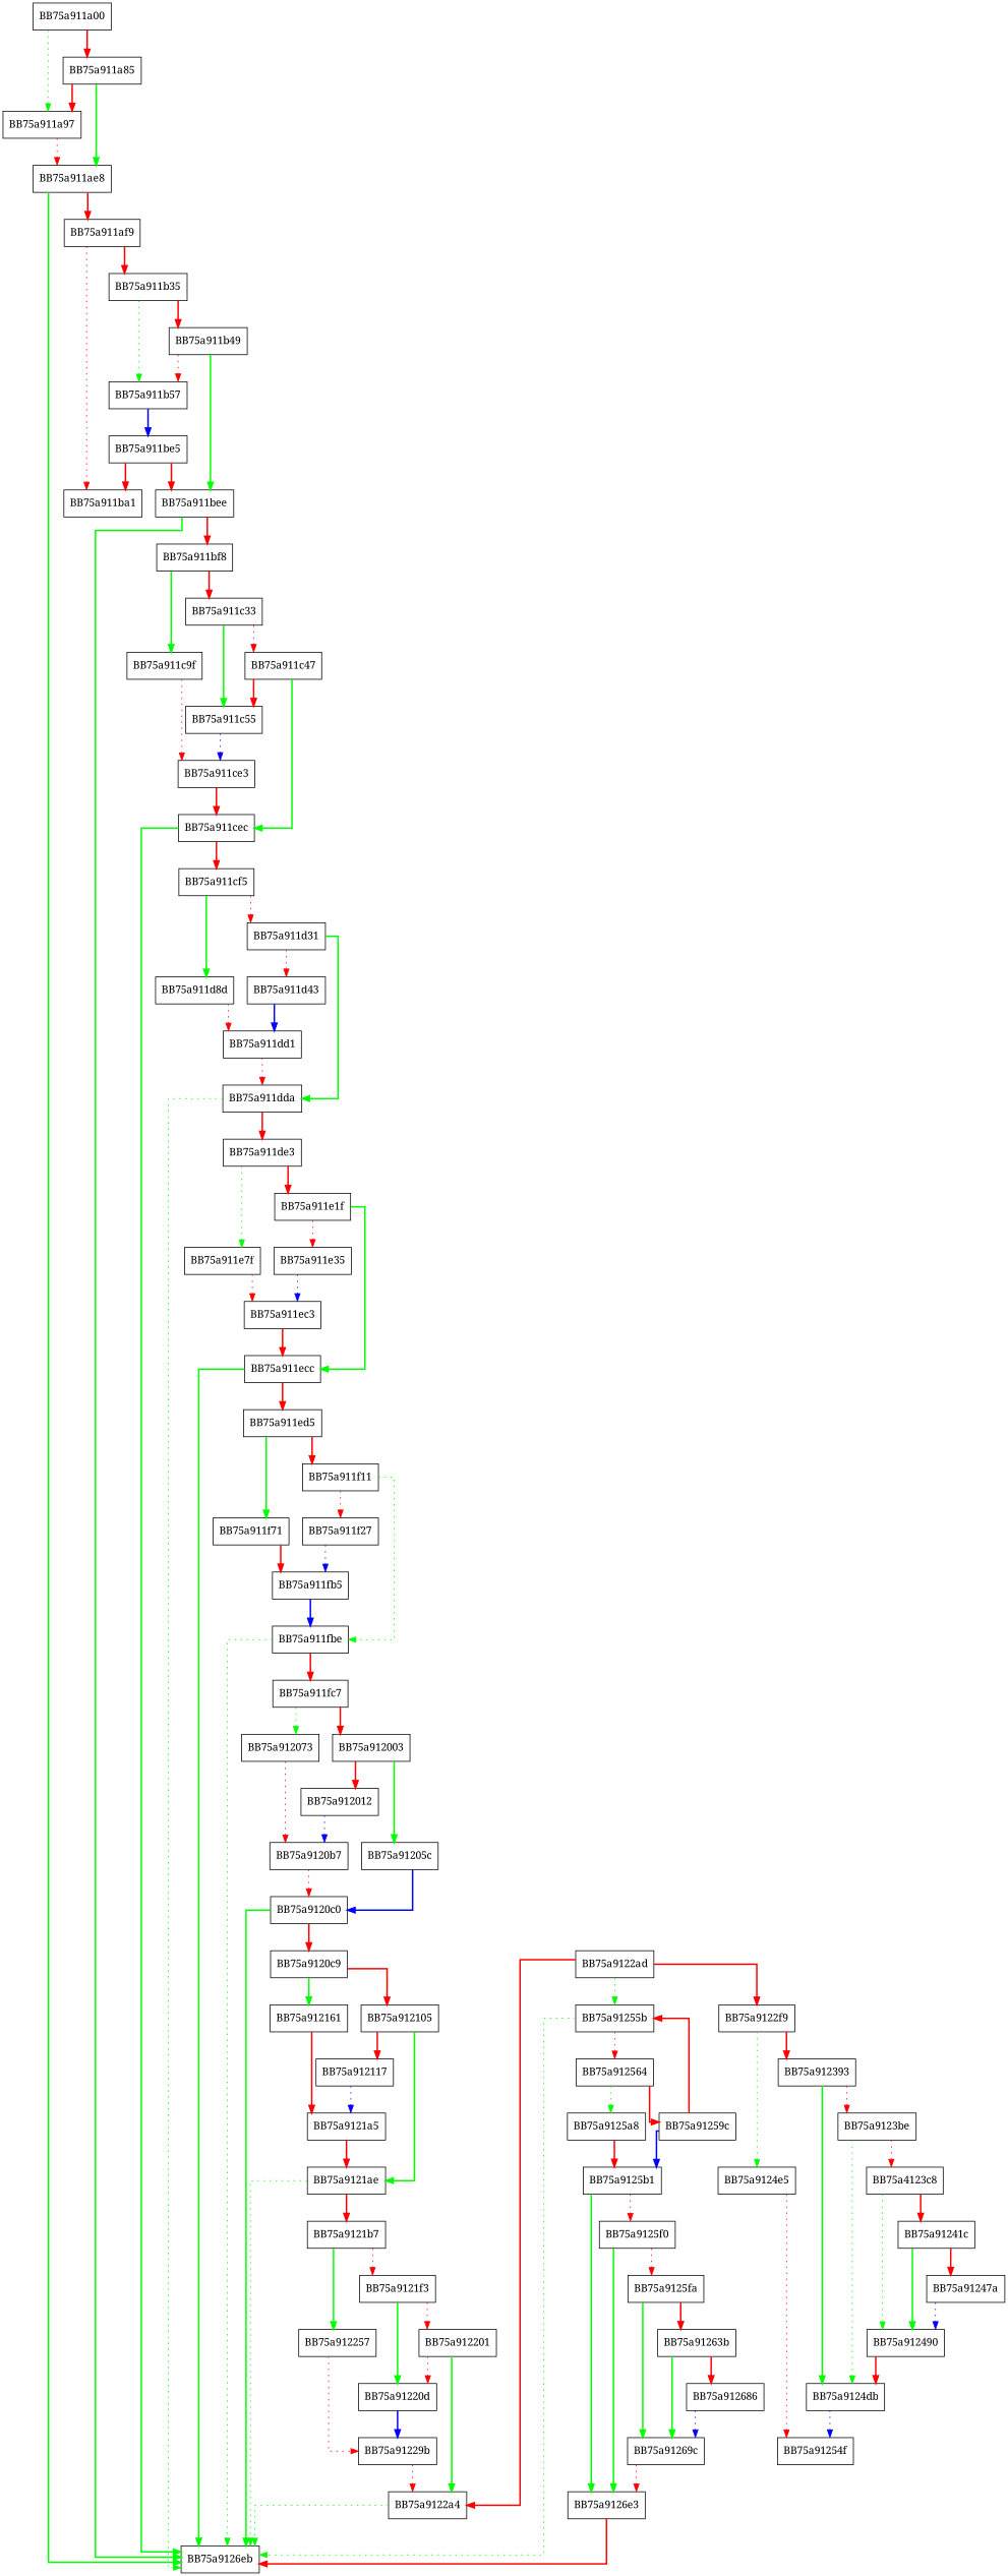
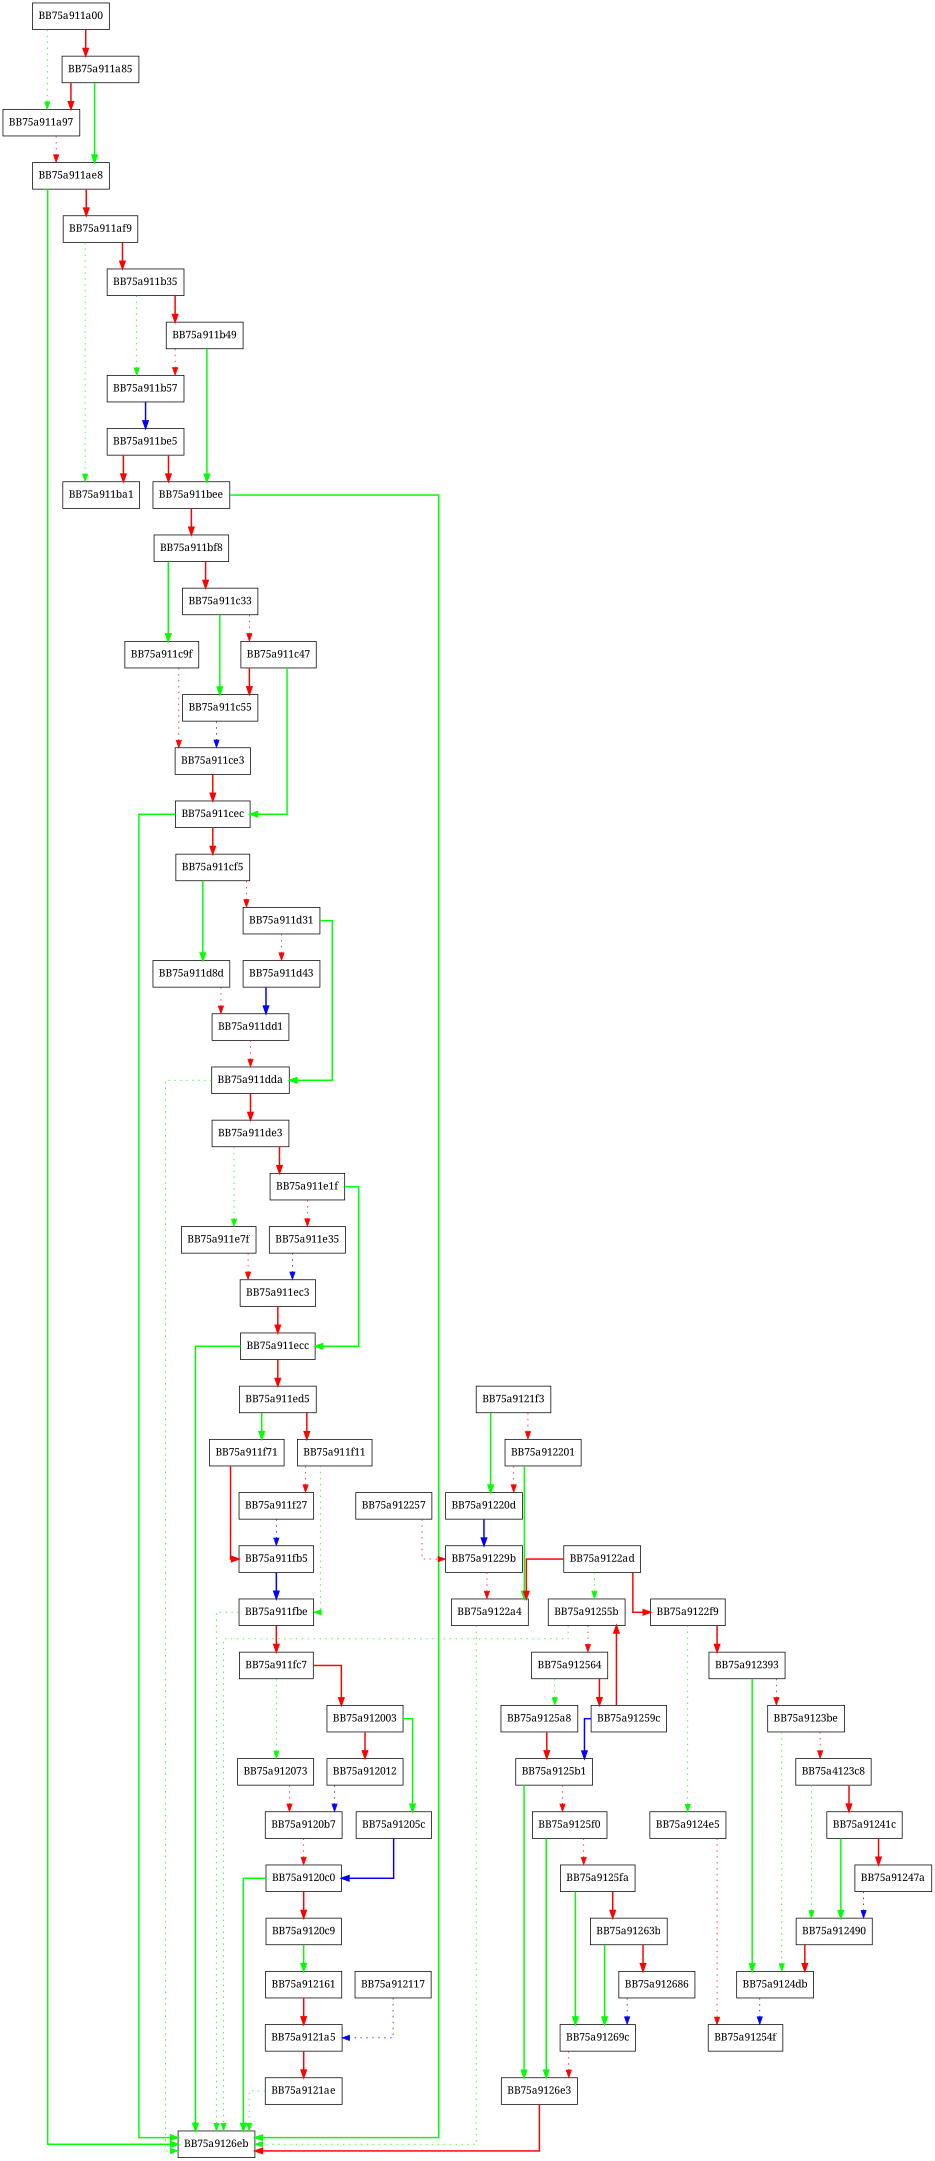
  digraph {
    fontname="Noto Serif"
    splines=ortho
    node [fontname="Noto Serif" shape=box]
    edge [color=red fontname="Noto Serif" style=bold]
    BB75a911a00
    BB75a911a97
    BB75a911a85
    BB75a911ae8
    BB75a9126eb
    BB75a911af9
    BB75a911ba1
    BB75a911b35
    BB75a911b57
    BB75a911b49
    BB75a911be5
    BB75a911bee
    n13 [label=BB75a911bf8]
    BB75a911c9f
    BB75a911c33
    BB75a911ce3
    BB75a911c55
    BB75a911c47
    BB75a911cec
    BB75a911cf5
    BB75a911d8d
    BB75a911d31
    BB75a911dd1
    BB75a911dda
    BB75a911d43
    BB75a911de3
    BB75a911e7f
    BB75a911e1f
    BB75a911ec3
    BB75a911ecc
    BB75a911e35
    BB75a911ed5
    BB75a911f71
    BB75a911f11
    BB75a911fb5
    BB75a911fbe
    BB75a911f27
    BB75a911fc7
    BB75a912073
    BB75a912003
    BB75a9120b7
    BB75a91205c
    BB75a912012
    BB75a9120c0
    BB75a9120c9
    BB75a912161
-   BB75a912105
    BB75a9121a5
    BB75a9121ae
    BB75a912117
-   BB75a9121b7
    BB75a912257
    BB75a9121f3
    BB75a91229b
    BB75a91220d
    BB75a912201
    BB75a9122a4
    BB75a9122ad
    BB75a91255b
    BB75a9122f9
    BB75a912564
    BB75a9124e5
    BB75a912393
    BB75a9125a8
    BB75a91259c
    BB75a91254f
    BB75a9124db
    BB75a9123be
    n69 [label=BB75a4123c8]
    BB75a912490
    BB75a91241c
    BB75a91247a
    BB75a9125b1
    BB75a9126e3
    BB75a9125f0
    BB75a9125fa
    BB75a91269c
    BB75a91263b
    BB75a912686
    BB75a911a00 -> BB75a911a97 [color=green style=dotted]
    BB75a911a00 -> BB75a911a85
    BB75a911a97 -> BB75a911ae8 [style=dotted]
    BB75a911a85 -> BB75a911a97
    BB75a911a85 -> BB75a911ae8 [color=green]
    BB75a911ae8 -> BB75a9126eb [color=green]
    BB75a911ae8 -> BB75a911af9
-   BB75a911af9 -> BB75a911ba1 [style=dotted]
+   BB75a911af9 -> BB75a911ba1 [color=green style=dotted]
    BB75a911af9 -> BB75a911b35
    BB75a911b35 -> BB75a911b57 [color=green style=dotted]
    BB75a911b35 -> BB75a911b49
    BB75a911b57 -> BB75a911be5 [color=blue]
    BB75a911b49 -> BB75a911b57 [style=dotted]
    BB75a911b49 -> BB75a911bee [color=green]
    BB75a911be5 -> BB75a911ba1
    BB75a911be5 -> BB75a911bee
    BB75a911bee -> BB75a9126eb [color=green]
    BB75a911bee -> n13
    n13 -> BB75a911c9f [color=green]
    n13 -> BB75a911c33
    BB75a911c9f -> BB75a911ce3 [style=dotted]
    BB75a911c33 -> BB75a911c55 [color=green]
    BB75a911c33 -> BB75a911c47 [style=dotted]
    BB75a911ce3 -> BB75a911cec
    BB75a911c55 -> BB75a911ce3 [color=blue style=dotted]
    BB75a911c47 -> BB75a911c55
    BB75a911c47 -> BB75a911cec [color=green]
    BB75a911cec -> BB75a9126eb [color=green]
    BB75a911cec -> BB75a911cf5
    BB75a911cf5 -> BB75a911d8d [color=green]
    BB75a911cf5 -> BB75a911d31 [style=dotted]
    BB75a911d8d -> BB75a911dd1 [style=dotted]
    BB75a911d31 -> BB75a911dda [color=green]
    BB75a911d31 -> BB75a911d43 [style=dotted]
    BB75a911dd1 -> BB75a911dda [style=dotted]
    BB75a911dda -> BB75a9126eb [color=green style=dotted]
    BB75a911dda -> BB75a911de3
    BB75a911d43 -> BB75a911dd1 [color=blue]
    BB75a911de3 -> BB75a911e7f [color=green style=dotted]
    BB75a911de3 -> BB75a911e1f
    BB75a911e7f -> BB75a911ec3 [style=dotted]
    BB75a911e1f -> BB75a911ecc [color=green]
    BB75a911e1f -> BB75a911e35 [style=dotted]
    BB75a911ec3 -> BB75a911ecc
    BB75a911ecc -> BB75a9126eb [color=green]
    BB75a911ecc -> BB75a911ed5
    BB75a911e35 -> BB75a911ec3 [color=blue style=dotted]
    BB75a911ed5 -> BB75a911f71 [color=green]
    BB75a911ed5 -> BB75a911f11
    BB75a911f71 -> BB75a911fb5
    BB75a911f11 -> BB75a911fbe [color=green style=dotted]
    BB75a911f11 -> BB75a911f27 [style=dotted]
    BB75a911fb5 -> BB75a911fbe [color=blue]
    BB75a911fbe -> BB75a9126eb [color=green style=dotted]
    BB75a911fbe -> BB75a911fc7
    BB75a911f27 -> BB75a911fb5 [color=blue style=dotted]
    BB75a911fc7 -> BB75a912073 [color=green style=dotted]
    BB75a911fc7 -> BB75a912003
    BB75a912073 -> BB75a9120b7 [style=dotted]
    BB75a912003 -> BB75a91205c [color=green]
    BB75a912003 -> BB75a912012
    BB75a9120b7 -> BB75a9120c0 [style=dotted]
    BB75a91205c -> BB75a9120c0 [color=blue]
    BB75a912012 -> BB75a9120b7 [color=blue style=dotted]
    BB75a9120c0 -> BB75a9126eb [color=green]
    BB75a9120c0 -> BB75a9120c9
    BB75a9120c9 -> BB75a912161 [color=green]
-   BB75a9120c9 -> BB75a912105
    BB75a912161 -> BB75a9121a5
-   BB75a912105 -> BB75a9121ae [color=green]
-   BB75a912105 -> BB75a912117
    BB75a9121a5 -> BB75a9121ae
    BB75a9121ae -> BB75a9126eb [color=green style=dotted]
-   BB75a9121ae -> BB75a9121b7
    BB75a912117 -> BB75a9121a5 [color=blue style=dotted]
-   BB75a9121b7 -> BB75a912257 [color=green]
-   BB75a9121b7 -> BB75a9121f3 [style=dotted]
    BB75a912257 -> BB75a91229b [style=dotted]
    BB75a9121f3 -> BB75a91220d [color=green]
    BB75a9121f3 -> BB75a912201 [style=dotted]
    BB75a91229b -> BB75a9122a4 [style=dotted]
    BB75a91220d -> BB75a91229b [color=blue]
    BB75a912201 -> BB75a91220d [style=dotted]
    BB75a912201 -> BB75a9122a4 [color=green]
    BB75a9122a4 -> BB75a9126eb [color=green style=dotted]
    BB75a9122ad -> BB75a9122a4
    BB75a9122ad -> BB75a91255b [color=green style=dotted]
    BB75a9122ad -> BB75a9122f9
    BB75a91255b -> BB75a9126eb [color=green style=dotted]
    BB75a91255b -> BB75a912564 [style=dotted]
    BB75a9122f9 -> BB75a9124e5 [color=green style=dotted]
    BB75a9122f9 -> BB75a912393
    BB75a912564 -> BB75a9125a8 [color=green style=dotted]
    BB75a912564 -> BB75a91259c
    BB75a9124e5 -> BB75a91254f [style=dotted]
    BB75a912393 -> BB75a9124db [color=green]
    BB75a912393 -> BB75a9123be [style=dotted]
    BB75a9125a8 -> BB75a9125b1
    BB75a91259c -> BB75a91255b
    BB75a91259c -> BB75a9125b1 [color=blue]
    BB75a9124db -> BB75a91254f [color=blue style=dotted]
    BB75a9123be -> BB75a9124db [color=green style=dotted]
    BB75a9123be -> n69 [style=dotted]
    n69 -> BB75a912490 [color=green style=dotted]
    n69 -> BB75a91241c
    BB75a912490 -> BB75a9124db
    BB75a91241c -> BB75a912490 [color=green]
    BB75a91241c -> BB75a91247a
    BB75a91247a -> BB75a912490 [color=blue style=dotted]
    BB75a9125b1 -> BB75a9126e3 [color=green]
    BB75a9125b1 -> BB75a9125f0 [style=dotted]
    BB75a9126e3 -> BB75a9126eb
    BB75a9125f0 -> BB75a9126e3 [color=green]
    BB75a9125f0 -> BB75a9125fa [style=dotted]
    BB75a9125fa -> BB75a91269c [color=green]
    BB75a9125fa -> BB75a91263b
    BB75a91269c -> BB75a9126e3 [style=dotted]
    BB75a91263b -> BB75a91269c [color=green]
    BB75a91263b -> BB75a912686
    BB75a912686 -> BB75a91269c [color=blue style=dotted]
  }
